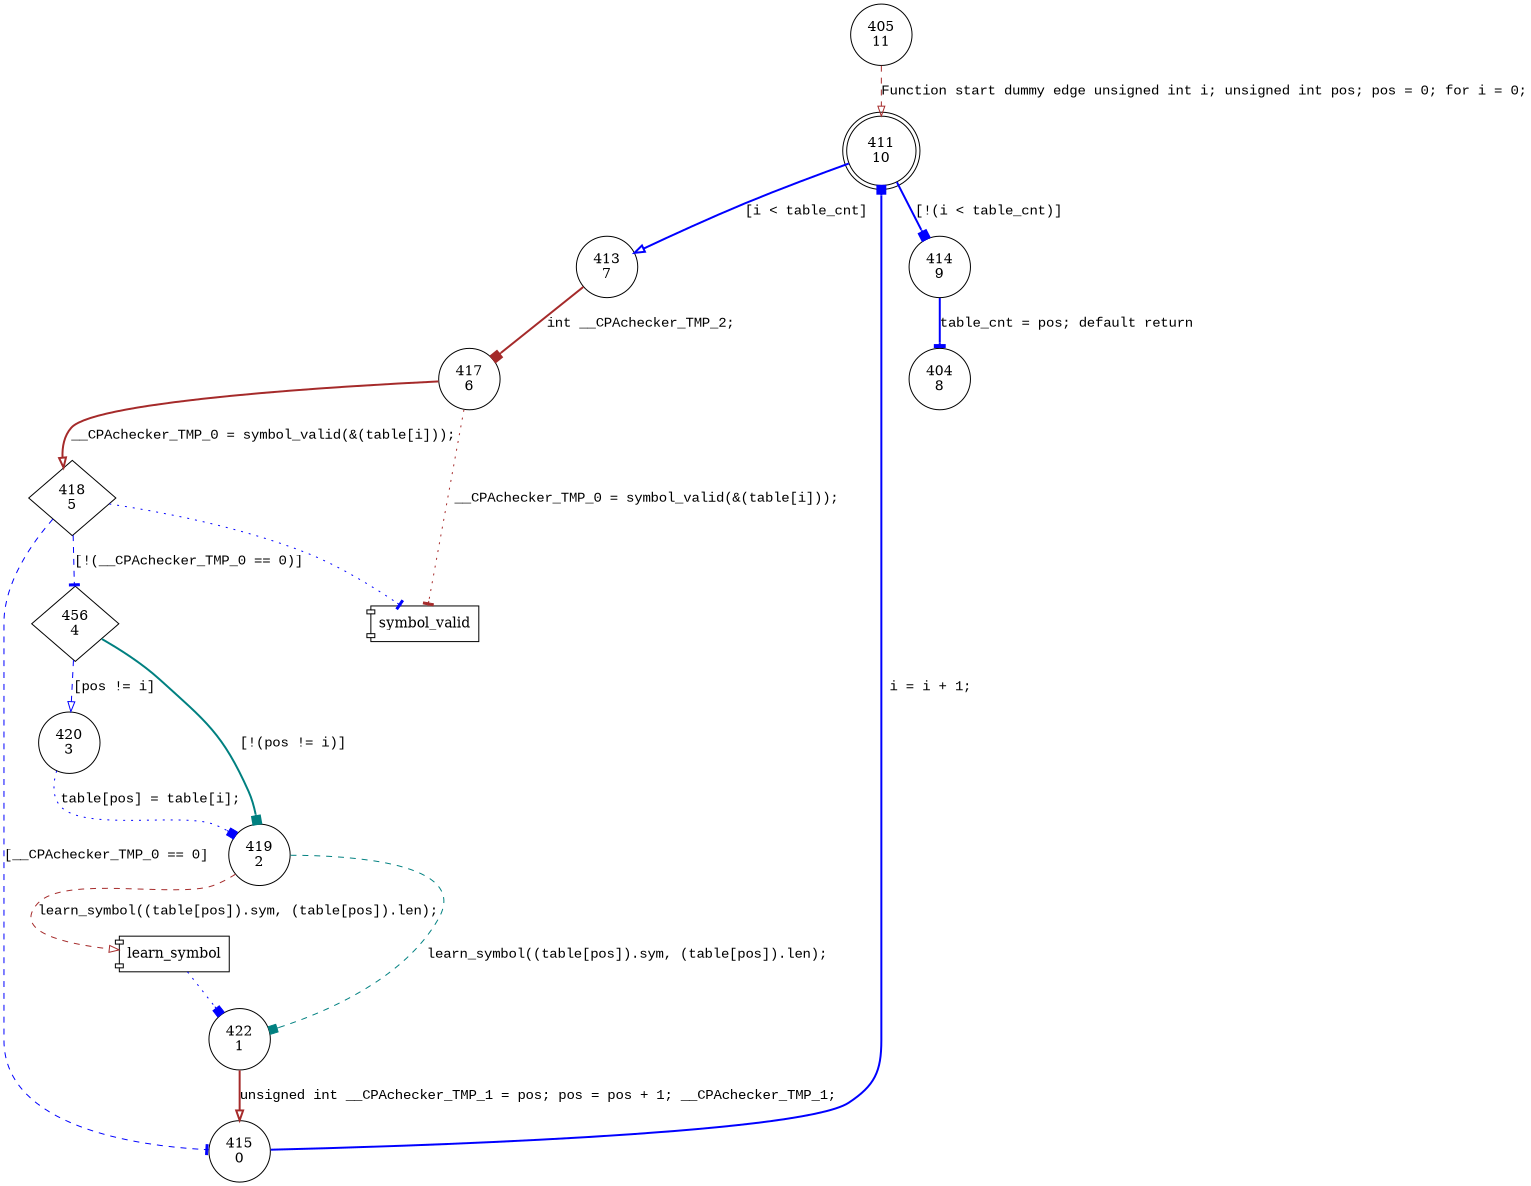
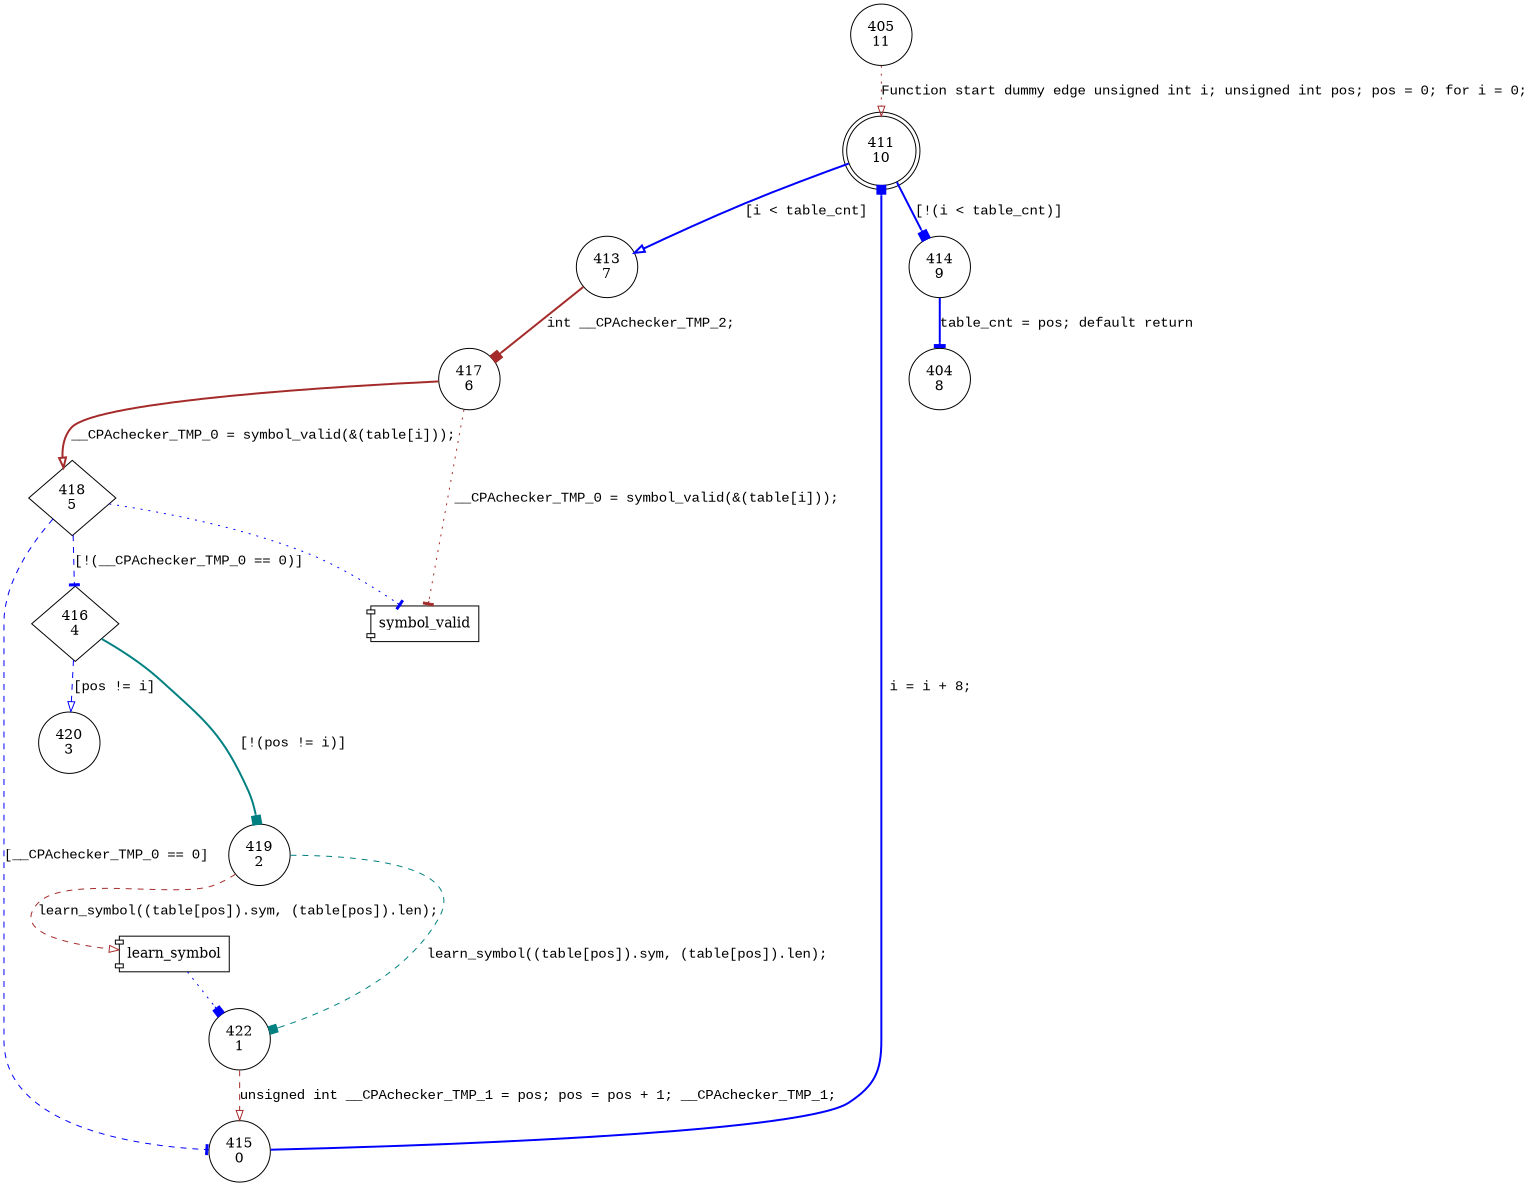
  digraph {
    node [shape=circle]
    edge [arrowhead=box color=blue fontname="Courier New" style=bold]
    n1 [label="411\n10" shape=doublecircle]
    n2 [label="413\n7"]
    n3 [label="414\n9"]
    n4 [label="417\n6"]
    n5 [label="404\n8"]
    n6 [label="418\n5" shape=diamond]
    n7 [label=symbol_valid shape=component]
    n8 [label="415\n0"]
-   n9 [label="456\n4" shape=diamond]
+   n9 [label="416\n4" shape=diamond]
    n10 [label="420\n3"]
    n11 [label="419\n2"]
    n12 [label="422\n1"]
    n13 [label=learn_symbol shape=component]
    n14 [label="405\n11"]
    n1 -> n2 [arrowhead=onormal label="[i < table_cnt]"]
    n1 -> n3 [label="[!(i < table_cnt)]"]
    n2 -> n4 [color=brown label="int __CPAchecker_TMP_2;"]
    n3 -> n5 [arrowhead=tee label="table_cnt = pos; default return"]
    n4 -> n6 [arrowhead=onormal color=brown label="__CPAchecker_TMP_0 = symbol_valid(&(table[i]));"]
    n4 -> n7 [arrowhead=tee color=brown label="__CPAchecker_TMP_0 = symbol_valid(&(table[i]));" style=dotted]
    n6 -> n7 [arrowhead=tee style=dotted]
    n6 -> n8 [arrowhead=tee label="[__CPAchecker_TMP_0 == 0]" style=dashed]
    n6 -> n9 [arrowhead=tee label="[!(__CPAchecker_TMP_0 == 0)]" style=dashed]
-   n8 -> n1 [label=" i = i + 1;"]
+   n8 -> n1 [label=" i = i + 8;"]
    n9 -> n10 [arrowhead=onormal label="[pos != i]" style=dashed]
    n9 -> n11 [color=teal label="[!(pos != i)]"]
-   n10 -> n11 [label="table[pos] = table[i]; " style=dotted]
    n11 -> n12 [color=teal label="learn_symbol((table[pos]).sym, (table[pos]).len);" style=dashed]
    n11 -> n13 [arrowhead=onormal color=brown label="learn_symbol((table[pos]).sym, (table[pos]).len);" style=dashed]
-   n12 -> n8 [arrowhead=onormal color=brown label="unsigned int __CPAchecker_TMP_1 = pos; pos = pos + 1; __CPAchecker_TMP_1; "]
+   n12 -> n8 [arrowhead=onormal color=brown label="unsigned int __CPAchecker_TMP_1 = pos; pos = pos + 1; __CPAchecker_TMP_1; " style=dashed]
    n13 -> n12 [style=dotted]
-   n14 -> n1 [arrowhead=onormal color=brown label="Function start dummy edge unsigned int i; unsigned int pos; pos = 0; for i = 0;" style=dashed]
+   n14 -> n1 [arrowhead=onormal color=brown label="Function start dummy edge unsigned int i; unsigned int pos; pos = 0; for i = 0;" style=dotted]
  }
